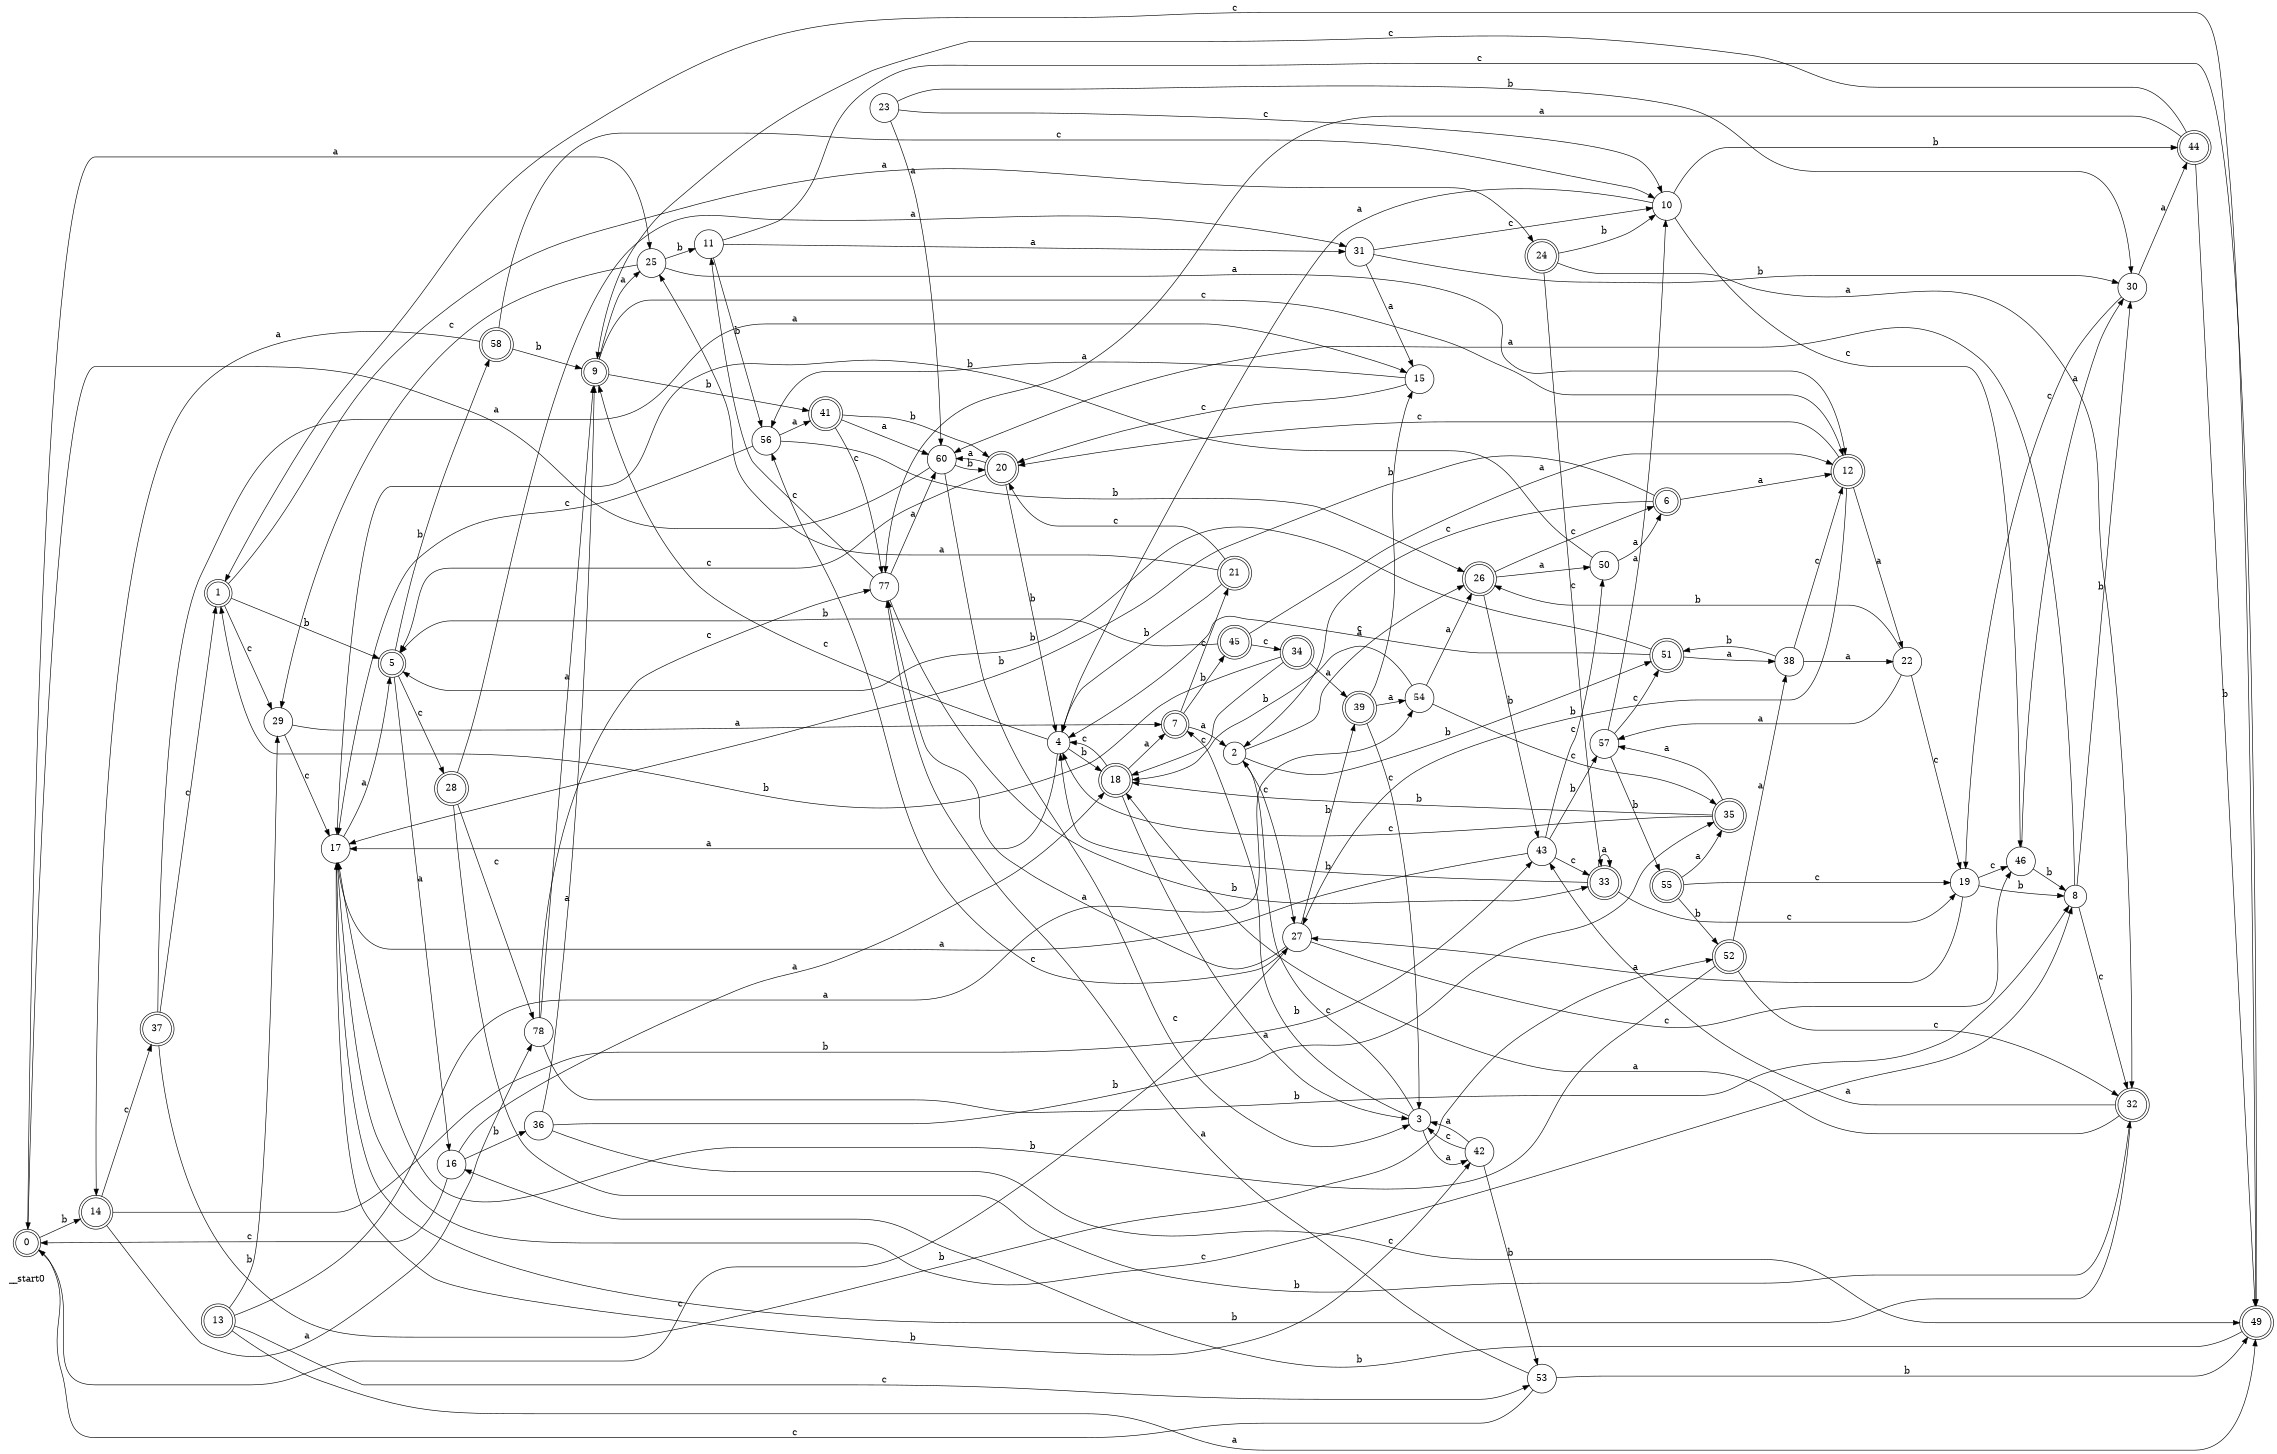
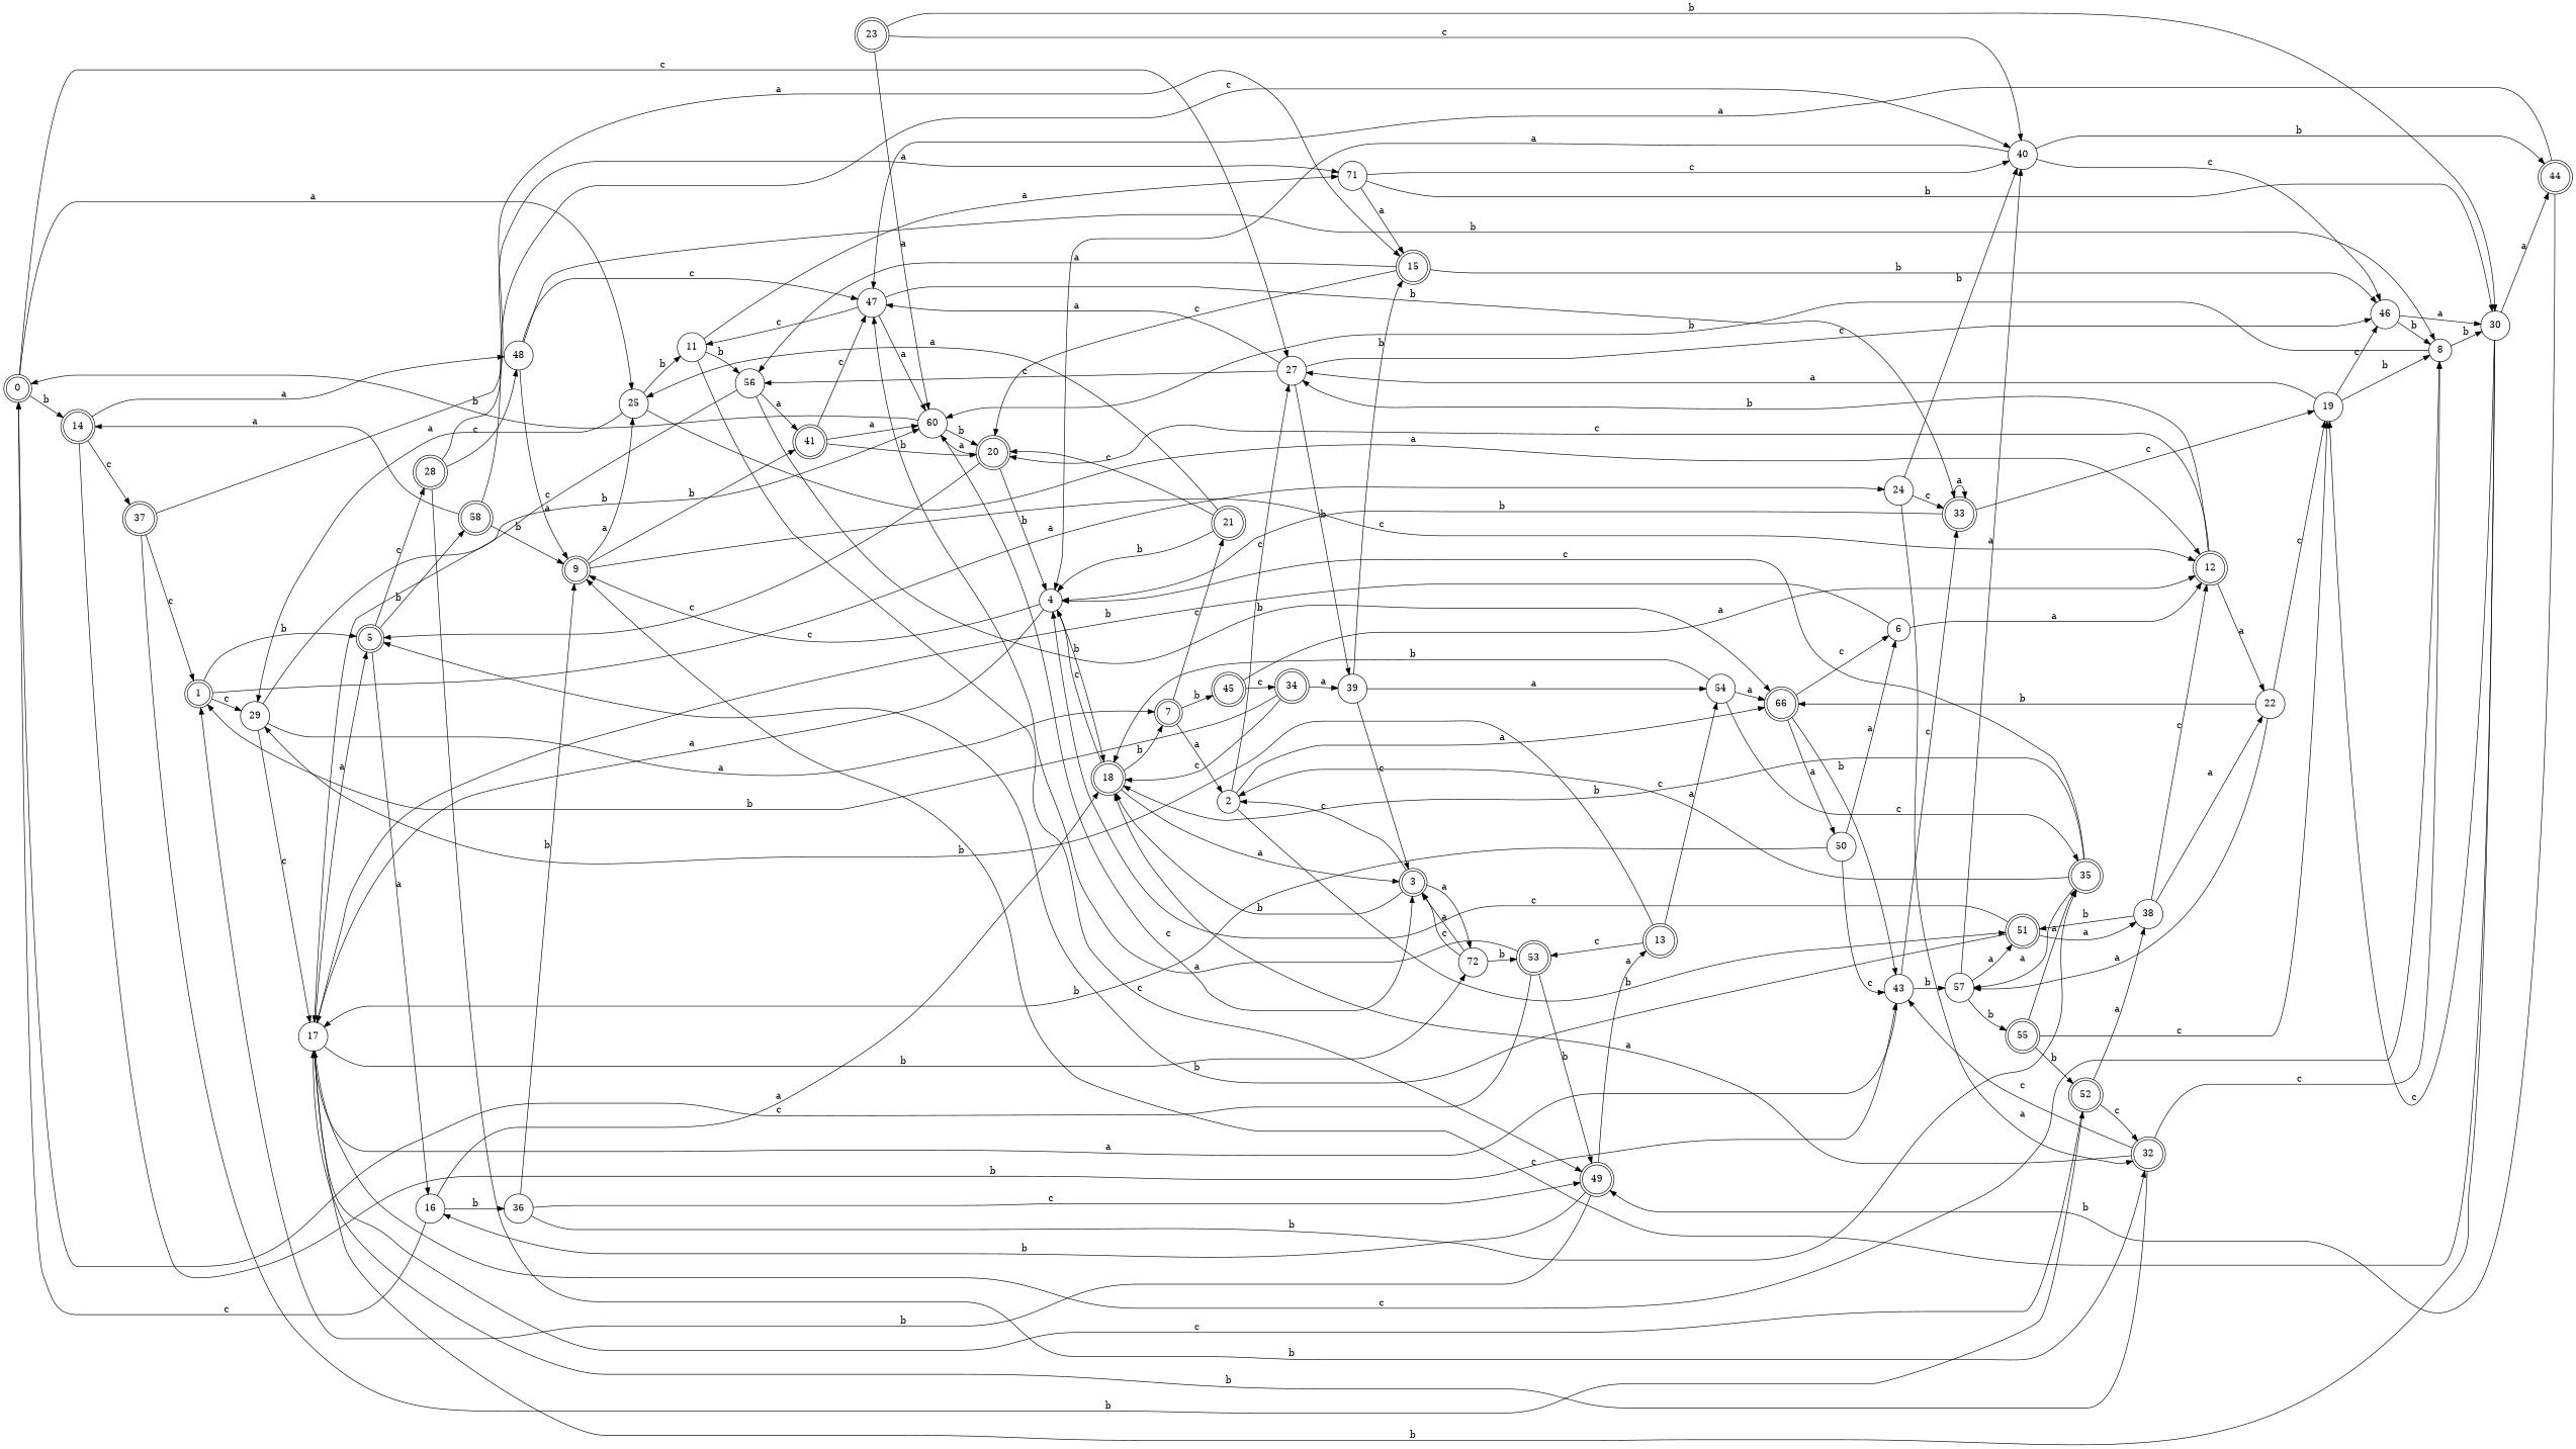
  digraph {
    rankdir=LR
    node [shape=doublecircle color=black fillcolor=white style="rounded,filled"]
-   __start0 [shape=none color="" fillcolor="" style=""]
    n2 [label=0]
    n3 [label=14]
    n4 [label=25 shape=circle style=filled]
    n5 [label=27 shape=circle style=filled]
    n6 [label=37]
    n7 [label=43 shape=circle style=filled]
-   n8 [label=78 shape=circle style=filled]
+   n8 [label=48 shape=circle style=filled]
    n9 [label=29 shape=circle style=filled]
    n10 [label=12]
    n11 [label=11 shape=circle style=filled]
    n12 [label=56 shape=circle style=filled]
    n13 [label=46 shape=circle style=filled]
-   n14 [label=39]
-   n15 [label=77 shape=circle style=filled]
+   n14 [label=39 shape=circle]
+   n15 [label=47 shape=circle style=filled]
    n16 [label=1]
    n17 [label=5]
-   n18 [label=24 style=filled]
+   n18 [label=24 shape=circle style=filled]
    n19 [label=16 shape=circle style=filled]
    n20 [label=28]
    n21 [label=58]
    n22 [label=32]
-   n23 [label=10 shape=circle style=filled]
+   n23 [label=40 shape=circle style=filled]
    n24 [label=33]
    n25 [label=17 shape=circle style=filled]
    n26 [label=7]
    n27 [label=60 shape=circle style=filled]
    n28 [label=2 shape=circle style=filled]
    n29 [label=51]
-   n30 [label=26]
+   n30 [label=66]
    n31 [label=22 shape=circle style=filled]
    n32 [label=19 shape=circle style=filled]
    n33 [label=57 shape=circle style=filled]
    n34 [label=4 shape=circle style=filled]
    n35 [label=38 shape=circle style=filled]
-   n36 [label=3 shape=circle]
+   n36 [label=3]
    n37 [label=18]
-   n38 [label=42 shape=circle style=filled]
-   n39 [label=53 shape=circle style=filled]
+   n38 [label=72 shape=circle style=filled]
+   n39 [label=53 style=filled]
    n40 [label=9]
    n41 [label=41]
    n42 [label=8 shape=circle style=filled]
    n43 [label=36 shape=circle style=filled]
-   n44 [label=31 shape=circle style=filled]
-   n45 [label=6]
+   n44 [label=71 shape=circle style=filled]
+   n45 [label=6 shape=circle]
    n46 [label=20]
    n47 [label=21]
    n48 [label=45]
    n49 [label=34]
    n50 [label=30 shape=circle style=filled]
    n51 [label=44]
    n52 [label=49]
-   n53 [label=15 shape=circle]
+   n53 [label=15]
    n54 [label=13]
    n55 [label=54 shape=circle style=filled]
    n56 [label=35]
    n57 [label=52]
    n58 [label=50 shape=circle style=filled]
    n59 [label=55]
-   n60 [label=23 shape=circle]
+   n60 [label=23]
    n2 -> n3 [label=b]
    n2 -> n4 [label=a]
    n2 -> n5 [label=c]
    n3 -> n6 [label=c]
    n3 -> n7 [label=b]
    n3 -> n8 [label=a]
-   n4 -> n9 [label=c]
+   n4 -> n9 [label=a]
    n4 -> n10 [label=a]
    n4 -> n11 [label=b]
    n5 -> n12 [label=c]
    n5 -> n13 [label=c]
    n5 -> n14 [label=b]
    n5 -> n15 [label=a]
    n6 -> n16 [label=c]
    n6 -> n53 [label=a]
    n6 -> n57 [label=b]
    n7 -> n24 [label=c]
    n7 -> n25 [label=a]
    n7 -> n33 [label=b]
    n8 -> n15 [label=c]
    n8 -> n40 [label=a]
    n8 -> n42 [label=b]
    n9 -> n25 [label=c]
    n9 -> n26 [label=a]
+   n9 -> n27 [label=b]
    n10 -> n5 [label=b]
    n10 -> n31 [label=a]
    n10 -> n46 [label=c]
    n11 -> n12 [label=b]
    n11 -> n44 [label=a]
    n11 -> n52 [label=c]
    n12 -> n25 [label=c]
    n12 -> n30 [label=b]
    n12 -> n41 [label=a]
    n13 -> n42 [label=b]
    n13 -> n50 [label=a]
    n14 -> n36 [label=c]
    n14 -> n53 [label=b]
    n14 -> n55 [label=a]
    n15 -> n11 [label=c]
    n15 -> n24 [label=b]
    n15 -> n27 [label=a]
    n16 -> n9 [label=c]
    n16 -> n17 [label=b]
    n16 -> n18 [label=a]
    n17 -> n19 [label=a]
    n17 -> n20 [label=c]
    n17 -> n21 [label=b]
    n18 -> n22 [label=a]
    n18 -> n23 [label=b]
    n18 -> n24 [label=c]
    n19 -> n2 [label=c]
    n19 -> n37 [label=a]
    n19 -> n43 [label=b]
    n20 -> n8 [label=c]
    n20 -> n22 [label=b]
    n20 -> n44 [label=a]
    n21 -> n3 [label=a]
    n21 -> n23 [label=c]
    n21 -> n40 [label=b]
-   n22 -> n7 [label=a]
+   n22 -> n7 [label=c]
    n22 -> n25 [label=b]
    n22 -> n37 [label=a]
    n23 -> n13 [label=c]
    n23 -> n34 [label=a]
    n23 -> n51 [label=b]
    n24 -> n24 [label=a]
    n24 -> n32 [label=c]
    n24 -> n34 [label=b]
    n25 -> n17 [label=a]
    n25 -> n38 [label=b]
    n25 -> n42 [label=c]
    n26 -> n28 [label=a]
    n26 -> n47 [label=c]
    n26 -> n48 [label=b]
-   n27 -> n2 [label=a]
+   n27 -> n2 [label=b]
    n27 -> n36 [label=c]
    n27 -> n46 [label=b]
    n28 -> n5 [label=c]
    n28 -> n29 [label=b]
    n28 -> n30 [label=a]
    n29 -> n17 [label=b]
    n29 -> n34 [label=c]
    n29 -> n35 [label=a]
    n30 -> n7 [label=b]
    n30 -> n45 [label=c]
    n30 -> n58 [label=a]
    n31 -> n30 [label=b]
    n31 -> n32 [label=c]
    n31 -> n33 [label=a]
    n32 -> n5 [label=a]
    n32 -> n13 [label=c]
    n32 -> n42 [label=b]
    n33 -> n23 [label=a]
-   n33 -> n29 [label=c]
+   n33 -> n29 [label=a]
    n33 -> n59 [label=b]
    n34 -> n25 [label=a]
    n34 -> n37 [label=b]
    n34 -> n40 [label=c]
    n35 -> n10 [label=c]
    n35 -> n29 [label=b]
    n35 -> n31 [label=a]
    n36 -> n28 [label=c]
-   n36 -> n26 [label=b]
+   n36 -> n37 [label=b]
    n36 -> n38 [label=a]
-   n37 -> n26 [label=a]
+   n37 -> n26 [label=b]
    n37 -> n34 [label=c]
    n37 -> n36 [label=a]
    n38 -> n36 [label=a]
    n38 -> n36 [label=c]
    n38 -> n39 [label=b]
    n39 -> n2 [label=c]
    n39 -> n15 [label=a]
    n39 -> n52 [label=b]
    n40 -> n4 [label=a]
    n40 -> n10 [label=c]
    n40 -> n41 [label=b]
    n41 -> n15 [label=c]
    n41 -> n27 [label=a]
    n41 -> n46 [label=b]
-   n42 -> n22 [label=c]
-   n42 -> n27 [label=a]
+   n22 -> n42 [label=c]
+   n42 -> n27 [label=b]
    n42 -> n50 [label=b]
-   n43 -> n40 [label=a]
+   n43 -> n40 [label=b]
    n43 -> n52 [label=c]
    n43 -> n56 [label=b]
    n44 -> n23 [label=c]
    n44 -> n50 [label=b]
    n44 -> n53 [label=a]
    n45 -> n10 [label=a]
    n45 -> n25 [label=b]
-   n45 -> n28 [label=c]
+   n56 -> n28 [label=c]
    n46 -> n17 [label=c]
    n46 -> n27 [label=a]
    n46 -> n34 [label=b]
    n47 -> n4 [label=a]
    n47 -> n34 [label=b]
    n47 -> n46 [label=c]
    n48 -> n10 [label=a]
-   n48 -> n17 [label=b]
    n48 -> n49 [label=c]
    n49 -> n14 [label=a]
    n49 -> n16 [label=b]
    n49 -> n37 [label=c]
+   n50 -> n25 [label=b]
    n50 -> n32 [label=c]
    n50 -> n51 [label=a]
    n51 -> n15 [label=a]
-   n51 -> n40 [label=c]
+   n50 -> n40 [label=c]
    n51 -> n52 [label=b]
-   n52 -> n16 [label=c]
+   n52 -> n16 [label=b]
    n52 -> n19 [label=b]
-   n54 -> n52 [label=a]
+   n52 -> n54 [label=a]
    n53 -> n12 [label=a]
+   n53 -> n13 [label=b]
    n53 -> n46 [label=c]
    n54 -> n9 [label=b]
    n54 -> n39 [label=c]
    n54 -> n55 [label=a]
    n55 -> n30 [label=a]
    n55 -> n37 [label=b]
    n55 -> n56 [label=c]
    n56 -> n33 [label=a]
    n56 -> n34 [label=c]
    n56 -> n37 [label=b]
    n57 -> n22 [label=c]
-   n57 -> n25 [label=b]
+   n57 -> n25 [label=c]
    n57 -> n35 [label=a]
-   n7 -> n58 [label=c]
+   n58 -> n7 [label=c]
    n58 -> n25 [label=b]
    n58 -> n45 [label=a]
    n59 -> n32 [label=c]
    n59 -> n56 [label=a]
    n59 -> n57 [label=b]
    n60 -> n23 [label=c]
    n60 -> n27 [label=a]
    n60 -> n50 [label=b]
  }
